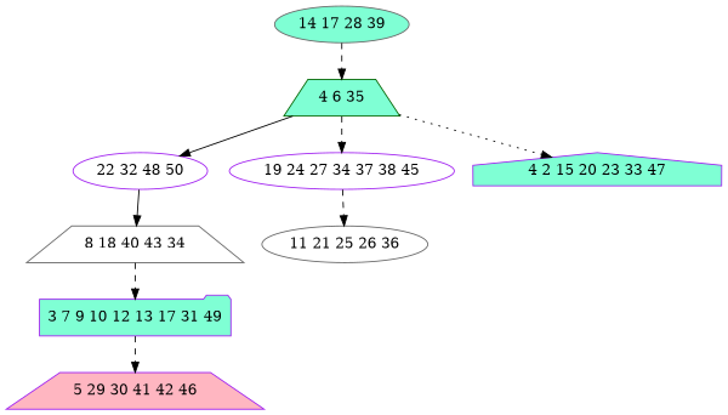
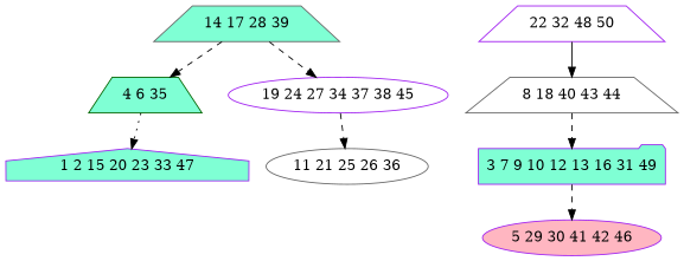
  digraph {
    node [color=purple fillcolor=aquamarine shape=trapezium style=filled]
    edge [style=dashed]
-   n1 [color=gray40 label="14 17 28 39" shape=ellipse]
+   n1 [color=gray40 label="14 17 28 39"]
    n2 [color=darkgreen label="4 6 35"]
-   n3 [fillcolor=white label="22 32 48 50" shape=ellipse]
+   n3 [fillcolor=white label="22 32 48 50"]
    n4 [fillcolor=white label="19 24 27 34 37 38 45" shape=ellipse]
-   n5 [label="4 2 15 20 23 33 47" shape=house]
-   n6 [color=gray40 fillcolor=white label="8 18 40 43 34"]
+   n5 [label="1 2 15 20 23 33 47" shape=house]
+   n6 [color=gray40 fillcolor=white label="8 18 40 43 44"]
    n7 [color=gray40 fillcolor=white label="11 21 25 26 36" shape=ellipse]
-   n8 [label="3 7 9 10 12 13 17 31 49" shape=folder]
-   n9 [fillcolor=lightpink label="5 29 30 41 42 46"]
+   n8 [label="3 7 9 10 12 13 16 31 49" shape=folder]
+   n9 [fillcolor=lightpink label="5 29 30 41 42 46" shape=ellipse]
    n1 -> n2
-   n2 -> n3 [style=solid]
-   n2 -> n4
+   n1 -> n4
    n2 -> n5 [style=dotted]
    n3 -> n6 [style=solid]
    n4 -> n7
    n6 -> n8
    n8 -> n9
  }
